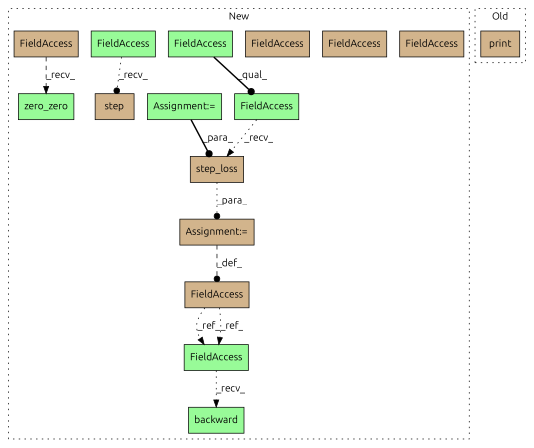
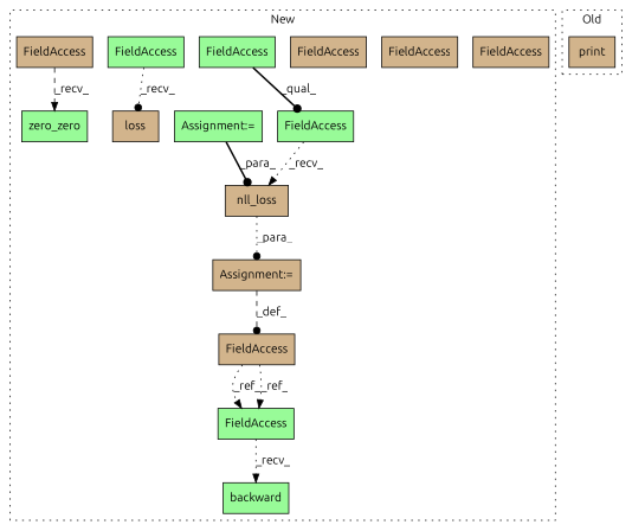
  digraph {
    fontname=Ubuntu
    node [a=22 fillcolor=tan fontname=Ubuntu l=9 s=4403 shape=box style=filled]
    edge [arrowhead=dot fontname=Ubuntu style=dotted]
    n1 [a=32 fillcolor=palegreen l=11 label=zero_zero s=4361]
    n2 [label=FieldAccess]
-   n3 [a=32 l=6 label=step s=4413]
+   n3 [a=32 l=6 label=loss s=4413]
    n4 [label=FieldAccess s=4351]
    n5 [a=32 fillcolor=palegreen l=10 label=backward s=4385]
    n6 [l=4 label=FieldAccess s=4380]
-   n7 [a=32 l="9,1" label=step_loss s="4307,4342"]
+   n7 [a=32 l="9,1" label=nll_loss s="4307,4342"]
    n8 [l=4 label=FieldAccess s=4282]
    n9 [fillcolor=palegreen l=19 label=FieldAccess s=4287]
    n10 [fillcolor=palegreen l=8 label=FieldAccess s=4287]
    n11 [a=7 fillcolor=palegreen l=1 label="Assignment:=" s=4164]
    n12 [a=7 l=1 label="Assignment:=" s=4286]
    n13 [fillcolor=palegreen label=FieldAccess]
    n14 [label=FieldAccess s=4351]
    n15 [fillcolor=palegreen l=4 label=FieldAccess s=4380]
    n16 [a=32 l="6,1" label=print s="2015,2072"]
    subgraph cluster_1 {
      label=New
      style=dotted
      n1
      n2
      n3
      n4
      n5
      n6
      n7
      n8
      n9
      n10
      n11
      n12
      n13
      n14
      n15
    }
    subgraph cluster_2 {
      label=Old
      style=dotted
      n16
    }
    n7 -> n12 [label=_para_]
    n8 -> n15 [arrowhead=normal label=_ref_]
    n8 -> n15 [arrowhead=normal label=_ref_]
    n9 -> n7 [arrowhead=normal label=_recv_]
    n10 -> n9 [label=_qual_ style=bold]
    n11 -> n7 [label=_para_ style=bold]
    n12 -> n8 [label=_def_ style=dashed]
    n13 -> n3 [label=_recv_]
    n14 -> n1 [arrowhead=normal label=_recv_ style=dashed]
    n15 -> n5 [arrowhead=normal label=_recv_]
  }
